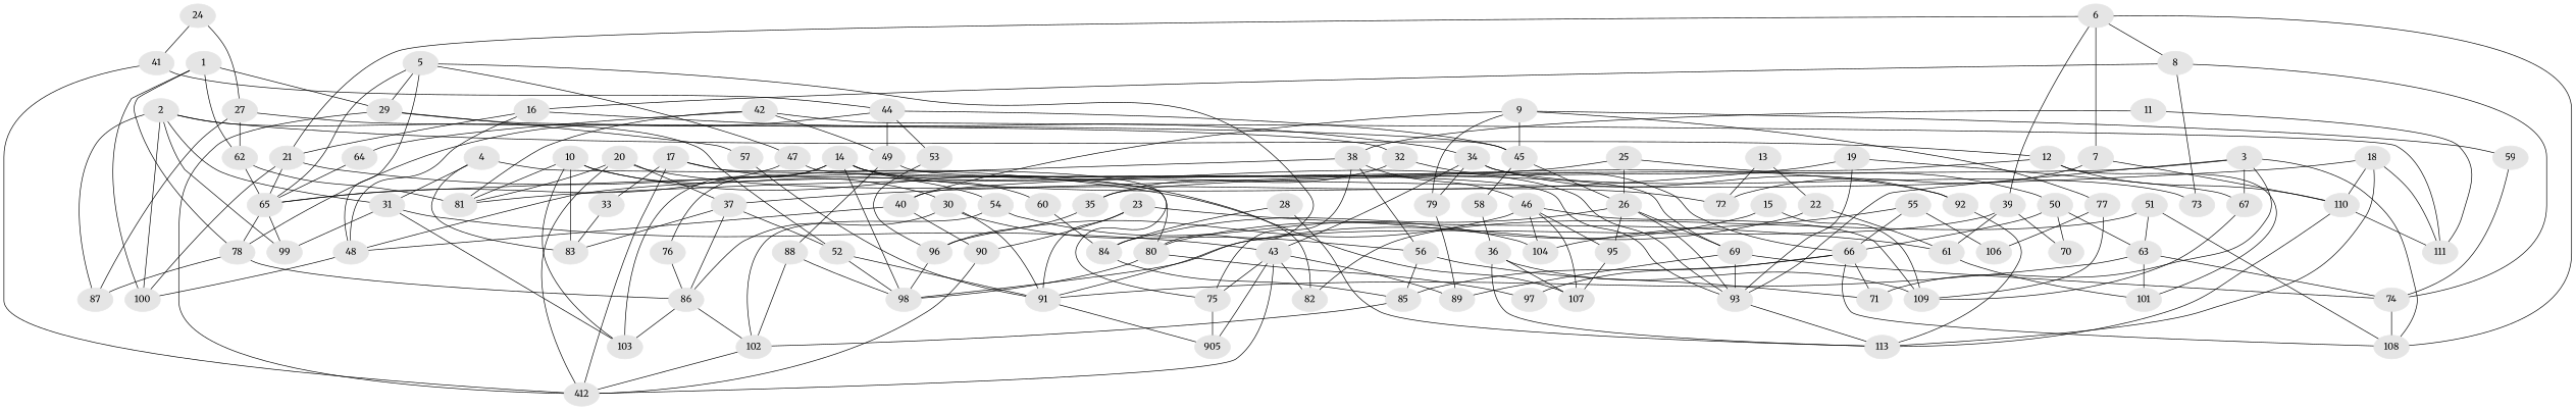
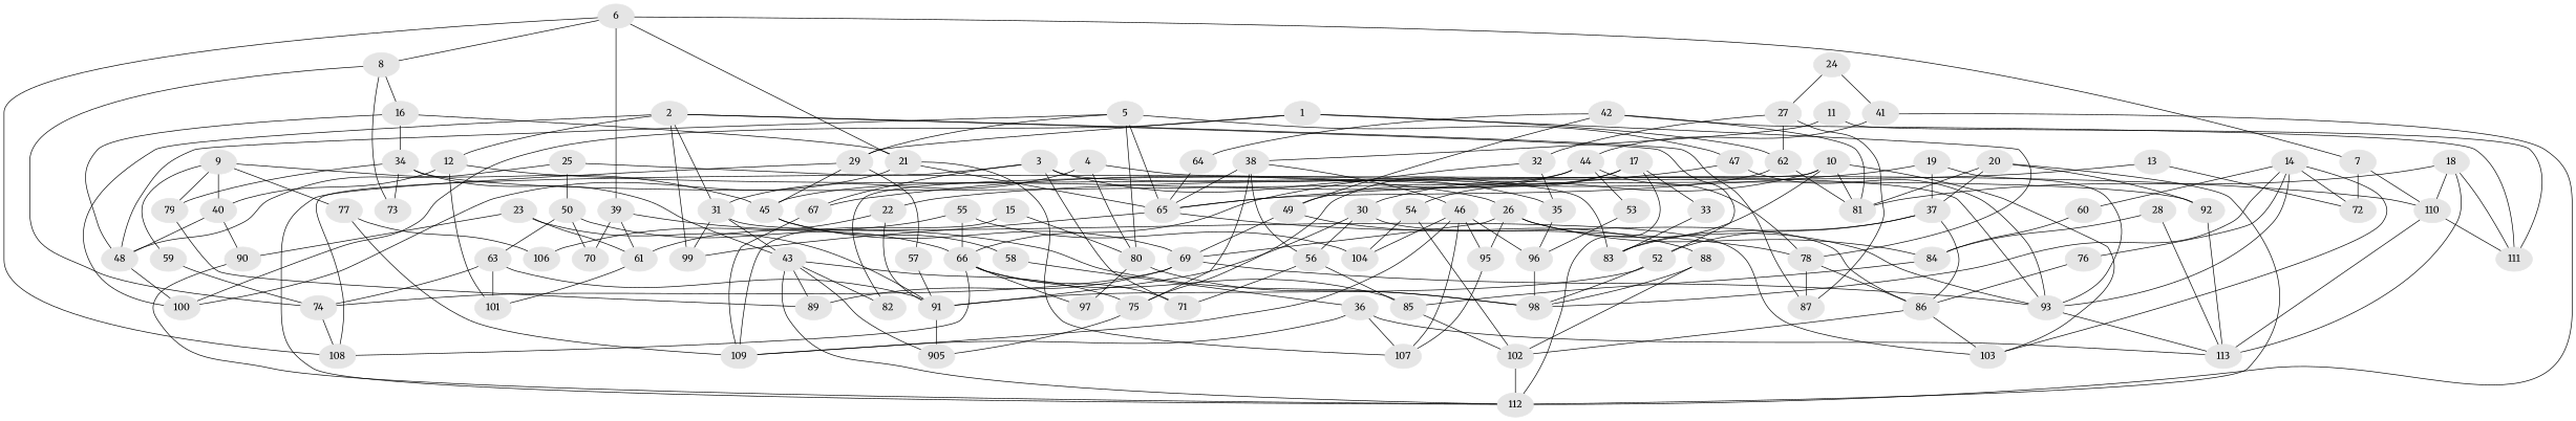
  graph {
    fontname=Merriweather
    node [color=gray90 fontname=Merriweather style=filled]
    edge [fontname=Merriweather]
    1
    29
    62
    78
    100
    45
-   112 [label=412]
+   112
    57
    65
    81
    87
    86
    2
    12
    31
    52
    99
    110
    40
    101
    103
    43
    98
    91
    3
    35
    67
    71
    93
    108
    96
    109
    113
    4
    80
    83
    97
    5
    47
    48
    6
    7
    8
    21
    39
    72
    16
    73
    74
    107
    61
    70
    111
    34
    9
    59
    77
    79
    90
    69
    58
    106
    89
    10
    30
    82
    56
    11
    38
    75
    46
    13
    22
    14
    60
    76
    84
    15
    92
    17
    33
    54
    104
    102
    n85 [label=905]
    18
    19
    37
    20
    23
    24
    27
    41
    32
    44
    25
    26
    50
    95
    66
    63
    85
    28
    36
    49
    53
    42
    64
    88
-   51
    55
    1 -- 29
    1 -- 62
    1 -- 78
    1 -- 100
    29 -- 45
    29 -- 112
    29 -- 57
    62 -- 65
    62 -- 81
    78 -- 87
    78 -- 86
-   45 -- 26
+   45 -- 69
    45 -- 58
    57 -- 91
    65 -- 78
    65 -- 99
    86 -- 103
    86 -- 102
    2 -- 100
    2 -- 87
    2 -- 12
    2 -- 31
    2 -- 52
    2 -- 99
    12 -- 110
    12 -- 40
    12 -- 101
    31 -- 99
    31 -- 103
    31 -- 43
    52 -- 98
    52 -- 91
    110 -- 113
    110 -- 111
    40 -- 48
    40 -- 90
    43 -- 112
    43 -- 89
    43 -- 82
    43 -- 75
    43 -- n85
    91 -- n85
    3 -- 35
    3 -- 67
    3 -- 71
    3 -- 93
    3 -- 108
    35 -- 96
    67 -- 109
    93 -- 113
    96 -- 98
    4 -- 31
    4 -- 80
    4 -- 83
    80 -- 98
    80 -- 97
    5 -- 29
    5 -- 65
    5 -- 80
    5 -- 47
    5 -- 48
    47 -- 65
    47 -- 93
    48 -- 100
    6 -- 108
    6 -- 7
    6 -- 8
    6 -- 21
    6 -- 39
    7 -- 110
    7 -- 72
    8 -- 16
    8 -- 73
    8 -- 74
    21 -- 100
    21 -- 65
    21 -- 107
    39 -- 98
    39 -- 61
    39 -- 70
    16 -- 48
    16 -- 21
    16 -- 34
    74 -- 108
    61 -- 101
    34 -- 43
    34 -- 73
    34 -- 79
    34 -- 92
    9 -- 45
    9 -- 40
    9 -- 59
    9 -- 77
    9 -- 79
    59 -- 74
    77 -- 109
    77 -- 106
    79 -- 89
    90 -- 112
    69 -- 93
    69 -- 74
    69 -- 89
    58 -- 36
    10 -- 81
    10 -- 103
    10 -- 83
    10 -- 30
    10 -- 82
    30 -- 86
    30 -- 91
    30 -- 56
    56 -- 71
    56 -- 85
    11 -- 111
    11 -- 38
    38 -- 65
    38 -- 56
    38 -- 75
    38 -- 46
    75 -- n85
    46 -- 96
    46 -- 109
    46 -- 107
    46 -- 104
    46 -- 95
    13 -- 72
    13 -- 22
    22 -- 91
    22 -- 61
    14 -- 103
    14 -- 98
    14 -- 93
    14 -- 72
    14 -- 60
    14 -- 76
    60 -- 84
    76 -- 86
    84 -- 85
    15 -- 109
    15 -- 80
    92 -- 113
    17 -- 112
    17 -- 75
    17 -- 33
    17 -- 54
    33 -- 83
    54 -- 104
    54 -- 102
    102 -- 112
    18 -- 81
    18 -- 110
    18 -- 113
    18 -- 111
    19 -- 67
    19 -- 93
    19 -- 37
    37 -- 86
    37 -- 52
    37 -- 83
    20 -- 112
    20 -- 81
    20 -- 92
    20 -- 37
    23 -- 91
    23 -- 61
    23 -- 90
    24 -- 27
    24 -- 41
    27 -- 62
    27 -- 87
    27 -- 32
    41 -- 112
    41 -- 44
    32 -- 35
    32 -- 66
    44 -- 78
    44 -- 45
    44 -- 49
    44 -- 53
    25 -- 48
    25 -- 26
    25 -- 50
    26 -- 93
    26 -- 69
    26 -- 84
    26 -- 95
    50 -- 70
    50 -- 66
    50 -- 63
    95 -- 107
    66 -- 71
    66 -- 108
    66 -- 97
    66 -- 85
    63 -- 101
    63 -- 91
    63 -- 74
    85 -- 102
    28 -- 113
    28 -- 84
    36 -- 109
    36 -- 113
    36 -- 107
    49 -- 69
    49 -- 88
    53 -- 96
    42 -- 81
    42 -- 111
    42 -- 49
    42 -- 64
    64 -- 65
    88 -- 98
    88 -- 102
-   51 -- 108
-   51 -- 82
-   51 -- 63
    55 -- 106
    55 -- 104
    55 -- 66
  }
